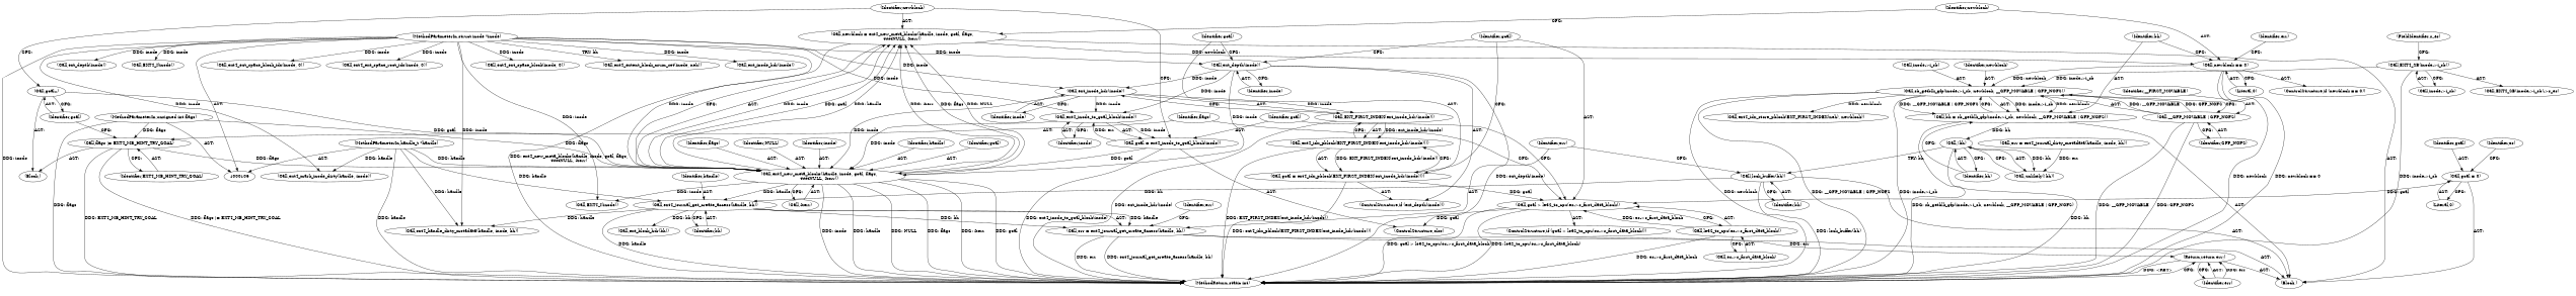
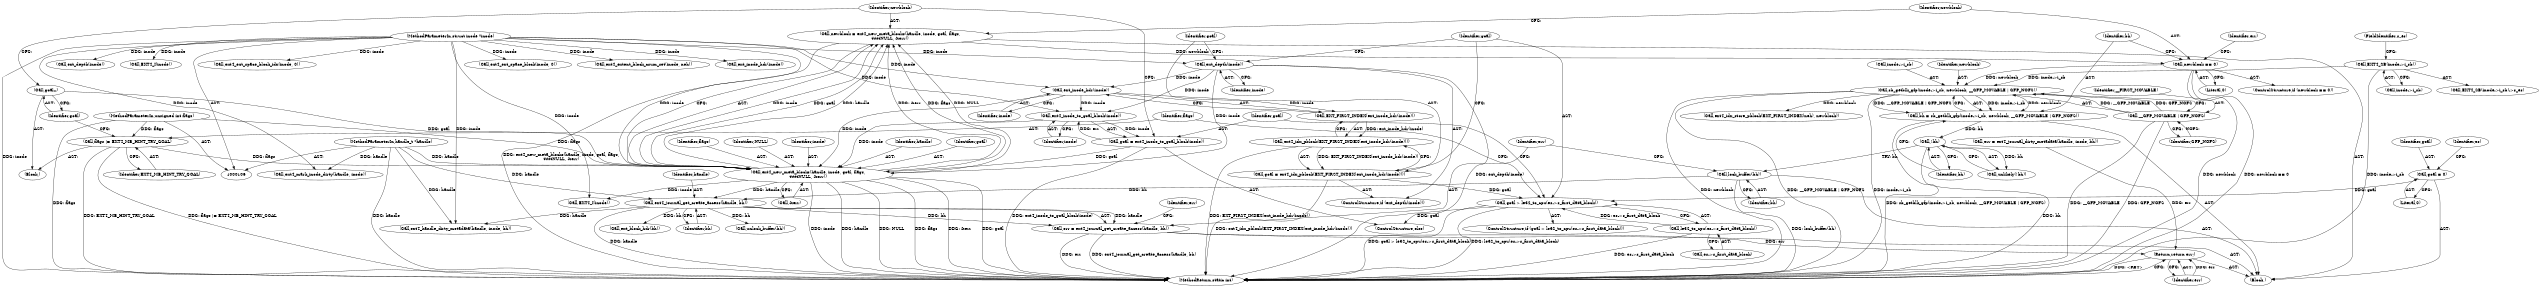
  digraph {
    n1 [label="(Call,err = ext4_journal_get_create_access(handle, bh))"]
    n2 [label="(Return,return err;)"]
    n3 [label="(Block,)"]
    n4 [label="(MethodReturn,static int)"]
    n5 [label="(Call,ext4_journal_get_create_access(handle, bh))"]
    n6 [label="(Call,ext_block_hdr(bh))"]
    n7 [label="(Identifier,bh)"]
+   n8 [label="(Call,unlock_buffer(bh))"]
    n9 [label="(Call,ext4_handle_dirty_metadata(handle, inode, bh))"]
    n10 [label="(Identifier,err)"]
    n11 [label="(Call,ext4_new_meta_blocks(handle, inode, goal, flags,\n\t\t\t\t\tNULL, &err))"]
    n12 [label="(Call,newblock = ext4_new_meta_blocks(handle, inode, goal, flags,\n\t\t\t\t\tNULL, &err))"]
    n13 [label="(Call,&err)"]
    n14 [label="(Call,EXT4_I(inode))"]
    n15 [label="(Call,newblock == 0)"]
    n16 [label="(MethodParameterIn,handle_t *handle)"]
    n17 [label="(Call,ext4_mark_inode_dirty(handle, inode))"]
    1000106
    n19 [label="(Call,ext4_inode_to_goal_block(inode))"]
    n20 [label="(Call,goal = ext4_inode_to_goal_block(inode))"]
    n21 [label="(Identifier,inode)"]
    n22 [label="(ControlStructure,else)"]
    n23 [label="(Call,ext_inode_hdr(inode))"]
    n24 [label="(Call,EXT_FIRST_INDEX(ext_inode_hdr(inode)))"]
    n25 [label="(Identifier,inode)"]
    n26 [label="(Call,ext4_idx_pblock(EXT_FIRST_INDEX(ext_inode_hdr(inode))))"]
    n27 [label="(Call,ext_depth(inode))"]
    n28 [label="(ControlStructure,if (ext_depth(inode)))"]
    n29 [label="(Identifier,inode)"]
    n30 [label="(MethodParameterIn,struct inode *inode)"]
    n31 [label="(Call,ext_depth(inode))"]
    n32 [label="(Call,EXT4_I(inode))"]
    n33 [label="(Call,ext4_ext_space_block_idx(inode, 0))"]
-   n34 [label="(Call,ext4_ext_space_root_idx(inode, 0))"]
    n35 [label="(Call,ext4_ext_space_block(inode, 0))"]
    n36 [label="(Call,ext4_extent_block_csum_set(inode, neh))"]
    n37 [label="(Call,ext_inode_hdr(inode))"]
    n38 [label="(Call,goal--)"]
    n39 [label="(Identifier,goal)"]
    n40 [label="(Block,)"]
    n41 [label="(Call,flags |= EXT4_MB_HINT_TRY_GOAL)"]
    n42 [label="(Call,goal > le32_to_cpu(es->s_first_data_block))"]
    n43 [label="(Call,le32_to_cpu(es->s_first_data_block))"]
    n44 [label="(ControlStructure,if (goal > le32_to_cpu(es->s_first_data_block)))"]
    n45 [label="(Call,es->s_first_data_block)"]
    n46 [label="(Call,goal = ext4_idx_pblock(EXT_FIRST_INDEX(ext_inode_hdr(inode))))"]
    n47 [label="(Call,goal = 0)"]
    n48 [label="(Literal,0)"]
    n49 [label="(Identifier,EXT4_MB_HINT_TRY_GOAL)"]
    n50 [label="(MethodParameterIn,unsigned int flags)"]
    n51 [label="(Call,lock_buffer(bh))"]
    n52 [label="(Identifier,bh)"]
    n53 [label="(Call,!bh)"]
    n54 [label="(Identifier,bh)"]
    n55 [label="(Call,unlikely(!bh))"]
    n56 [label="(Call,bh = sb_getblk_gfp(inode->i_sb, newblock, __GFP_MOVABLE | GFP_NOFS))"]
    n57 [label="(Call,sb_getblk_gfp(inode->i_sb, newblock, __GFP_MOVABLE | GFP_NOFS))"]
    n58 [label="(Call,__GFP_MOVABLE | GFP_NOFS)"]
    n59 [label="(Call,ext4_idx_store_pblock(EXT_FIRST_INDEX(neh), newblock))"]
    n60 [label="(Identifier,GFP_NOFS)"]
    n61 [label="(Call,EXT4_SB(inode->i_sb))"]
    n62 [label="(Call,inode->i_sb)"]
    n63 [label="(Call,EXT4_SB(inode->i_sb)->s_es)"]
    n64 [label="(Literal,0)"]
    n65 [label="(ControlStructure,if (newblock == 0))"]
    n66 [label="(Identifier,flags)"]
    n67 [label="(Identifier,goal)"]
    n68 [label="(Identifier,goal)"]
    n69 [label="(Identifier,__FIRST_MOVABLE)"]
    n70 [label="(Identifier,newblock)"]
    n71 [label="(Identifier,NULL)"]
    n72 [label="(Identifier,err)"]
    n73 [label="(Identifier,newblock)"]
    n74 [label="(Identifier,inode)"]
    n75 [label="(Call,err = ext4_journal_dirty_metadata(handle, inode, bh))"]
    n76 [label="(Identifier,bh)"]
    n77 [label="(Call,inode->i_sb)"]
    n78 [label="(Identifier,handle)"]
    n79 [label="(Identifier,err)"]
    n80 [label="(Identifier,es)"]
    n81 [label="(Identifier,err)"]
    n82 [label="(Identifier,handle)"]
    n83 [label="(Identifier,goal)"]
    n84 [label="(Identifier,goal)"]
    n85 [label="(Identifier,newblock)"]
    n86 [label="(FieldIdentifier,s_es)"]
    n87 [label="(Identifier,goal)"]
    n88 [label="(Identifier,flags)"]
    n1 -> n2 [label="DDG: err"]
    n1 -> n3 [label="AST: "]
    n1 -> n4 [label="DDG: err"]
    n1 -> n4 [label="DDG: ext4_journal_get_create_access(handle, bh)"]
    n2 -> n3 [label="AST: "]
    n2 -> n4 [label="DDG: <RET>"]
    n2 -> n10 [label="CFG: "]
    n4 -> n2 [label="CFG: "]
    n5 -> n1 [label="AST: "]
    n5 -> n1 [label="DDG: handle"]
    n5 -> n1 [label="DDG: bh"]
    n5 -> n4 [label="DDG: handle"]
    n5 -> n6 [label="DDG: bh"]
    n5 -> n7 [label="CFG: "]
+   n5 -> n8 [label="DDG: bh"]
    n5 -> n9 [label="DDG: handle"]
    n7 -> n5 [label="AST: "]
    n10 -> n2 [label="AST: "]
    n10 -> n2 [label="DDG: err"]
    n11 -> n4 [label="DDG: flags"]
    n11 -> n4 [label="DDG: &err"]
    n11 -> n4 [label="DDG: goal"]
    n11 -> n4 [label="DDG: inode"]
    n11 -> n4 [label="DDG: handle"]
    n11 -> n4 [label="DDG: NULL"]
    n11 -> n5 [label="DDG: handle"]
    n11 -> n12 [label="AST: "]
    n11 -> n12 [label="DDG: inode"]
    n11 -> n12 [label="DDG: &err"]
    n11 -> n12 [label="DDG: goal"]
    n11 -> n12 [label="DDG: handle"]
    n11 -> n12 [label="DDG: flags"]
    n11 -> n12 [label="DDG: NULL"]
    n11 -> n13 [label="CFG: "]
    n11 -> n14 [label="DDG: inode"]
    n12 -> n3 [label="AST: "]
    n12 -> n4 [label="DDG: ext4_new_meta_blocks(handle, inode, goal, flags,\n\t\t\t\t\tNULL, &err)"]
    n12 -> n11 [label="CFG: "]
    n12 -> n15 [label="DDG: newblock"]
    n13 -> n11 [label="AST: "]
    n15 -> n4 [label="DDG: newblock == 0"]
    n15 -> n4 [label="DDG: newblock"]
    n15 -> n57 [label="DDG: newblock"]
    n15 -> n64 [label="CFG: "]
    n15 -> n65 [label="AST: "]
    n16 -> n4 [label="DDG: handle"]
    n16 -> n5 [label="DDG: handle"]
    n16 -> n9 [label="DDG: handle"]
    n16 -> n11 [label="DDG: handle"]
    n16 -> n17 [label="DDG: handle"]
    n16 -> 1000106 [label="AST: "]
    n19 -> n11 [label="DDG: inode"]
    n19 -> n20 [label="AST: "]
    n19 -> n20 [label="DDG: inode"]
    n19 -> n21 [label="CFG: "]
    n20 -> n4 [label="DDG: ext4_inode_to_goal_block(inode)"]
    n20 -> n11 [label="DDG: goal"]
    n20 -> n19 [label="DDG: err"]
    n20 -> n22 [label="AST: "]
    n21 -> n19 [label="AST: "]
    n23 -> n11 [label="DDG: inode"]
    n23 -> n19 [label="DDG: inode"]
    n23 -> n24 [label="AST: "]
    n23 -> n24 [label="DDG: inode"]
    n23 -> n25 [label="CFG: "]
-   n24 -> n4 [label="DDG: ext_inode_hdr(inode)"]
    n24 -> n23 [label="CFG: "]
    n24 -> n26 [label="AST: "]
    n24 -> n26 [label="DDG: ext_inode_hdr(inode)"]
    n25 -> n23 [label="AST: "]
    n26 -> n4 [label="DDG: EXT_FIRST_INDEX(ext_inode_hdr(inode))"]
    n26 -> n24 [label="CFG: "]
    n26 -> n46 [label="AST: "]
    n26 -> n46 [label="DDG: EXT_FIRST_INDEX(ext_inode_hdr(inode))"]
    n27 -> n4 [label="DDG: ext_depth(inode)"]
    n27 -> n11 [label="DDG: inode"]
    n27 -> n19 [label="DDG: inode"]
    n27 -> n23 [label="DDG: inode"]
    n27 -> n28 [label="AST: "]
    n27 -> n29 [label="CFG: "]
    n29 -> n27 [label="AST: "]
    n30 -> n4 [label="DDG: inode"]
    n30 -> n9 [label="DDG: inode"]
    n30 -> n11 [label="DDG: inode"]
    n30 -> n14 [label="DDG: inode"]
    n30 -> n17 [label="DDG: inode"]
    n30 -> 1000106 [label="AST: "]
    n30 -> n19 [label="DDG: inode"]
    n30 -> n23 [label="DDG: inode"]
    n30 -> n27 [label="DDG: inode"]
    n30 -> n31 [label="DDG: inode"]
    n30 -> n32 [label="DDG: inode"]
    n30 -> n33 [label="DDG: inode"]
-   n30 -> n34 [label="DDG: inode"]
    n30 -> n35 [label="DDG: inode"]
-   n30 -> n36 [label="TRY: bh"]
+   n30 -> n36 [label="DDG: inode"]
    n30 -> n37 [label="DDG: inode"]
    n38 -> n11 [label="DDG: goal"]
    n38 -> n39 [label="CFG: "]
    n38 -> n40 [label="AST: "]
    n39 -> n38 [label="AST: "]
    n39 -> n41 [label="CFG: "]
    n41 -> n4 [label="DDG: flags |= EXT4_MB_HINT_TRY_GOAL"]
    n41 -> n4 [label="DDG: EXT4_MB_HINT_TRY_GOAL"]
    n41 -> n11 [label="DDG: flags"]
    n41 -> n40 [label="AST: "]
    n41 -> n49 [label="CFG: "]
    n42 -> n4 [label="DDG: goal > le32_to_cpu(es->s_first_data_block)"]
    n42 -> n4 [label="DDG: le32_to_cpu(es->s_first_data_block)"]
    n42 -> n22 [label="DDG: goal"]
    n42 -> n43 [label="CFG: "]
    n42 -> n44 [label="AST: "]
    n43 -> n4 [label="DDG: es->s_first_data_block"]
    n43 -> n42 [label="AST: "]
    n43 -> n42 [label="DDG: es->s_first_data_block"]
    n43 -> n45 [label="CFG: "]
    n45 -> n43 [label="AST: "]
    n46 -> n4 [label="DDG: ext4_idx_pblock(EXT_FIRST_INDEX(ext_inode_hdr(inode)))"]
    n46 -> n26 [label="CFG: "]
    n46 -> n28 [label="AST: "]
    n46 -> n42 [label="DDG: goal"]
    n47 -> n3 [label="AST: "]
    n47 -> n42 [label="DDG: goal"]
    n47 -> n48 [label="CFG: "]
    n48 -> n47 [label="AST: "]
    n49 -> n41 [label="AST: "]
    n50 -> n4 [label="DDG: flags"]
    n50 -> n11 [label="DDG: flags"]
    n50 -> 1000106 [label="AST: "]
    n50 -> n41 [label="DDG: flags"]
    n51 -> n3 [label="AST: "]
    n51 -> n4 [label="DDG: lock_buffer(bh)"]
    n51 -> n5 [label="DDG: bh"]
    n51 -> n52 [label="CFG: "]
    n52 -> n51 [label="AST: "]
    n53 -> n4 [label="DDG: bh"]
    n53 -> n51 [label="TRY: bh"]
    n53 -> n54 [label="CFG: "]
    n53 -> n55 [label="AST: "]
    n53 -> n55 [label="DDG: bh"]
    n54 -> n53 [label="AST: "]
    n54 -> n56 [label="CFG: "]
    n55 -> n53 [label="CFG: "]
    n56 -> n3 [label="AST: "]
    n56 -> n4 [label="DDG: sb_getblk_gfp(inode->i_sb, newblock, __GFP_MOVABLE | GFP_NOFS)"]
    n56 -> n53 [label="DDG: bh"]
    n56 -> n57 [label="CFG: "]
    n57 -> n4 [label="DDG: __GFP_MOVABLE | GFP_NOFS"]
    n57 -> n4 [label="DDG: newblock"]
    n57 -> n4 [label="DDG: inode->i_sb"]
    n57 -> n56 [label="AST: "]
    n57 -> n56 [label="DDG: inode->i_sb"]
    n57 -> n56 [label="DDG: newblock"]
    n57 -> n56 [label="DDG: __GFP_MOVABLE | GFP_NOFS"]
    n57 -> n58 [label="CFG: "]
    n57 -> n59 [label="DDG: newblock"]
    n58 -> n4 [label="DDG: __GFP_MOVABLE"]
    n58 -> n4 [label="DDG: GFP_NOFS"]
    n58 -> n57 [label="AST: "]
    n58 -> n57 [label="DDG: __GFP_MOVABLE"]
    n58 -> n57 [label="DDG: GFP_NOFS"]
    n58 -> n60 [label="CFG: "]
-   n60 -> n58 [label="AST: "]
+   n60 -> n58 [label="NOFS: "]
    n61 -> n4 [label="DDG: inode->i_sb"]
    n61 -> n57 [label="DDG: inode->i_sb"]
    n61 -> n62 [label="CFG: "]
    n61 -> n63 [label="AST: "]
    n62 -> n61 [label="AST: "]
    n64 -> n15 [label="AST: "]
    n66 -> n11 [label="AST: "]
    n67 -> n27 [label="CFG: "]
    n67 -> n46 [label="AST: "]
    n68 -> n20 [label="AST: "]
    n68 -> n42 [label="CFG: "]
    n69 -> n58 [label="AST: "]
    n70 -> n57 [label="AST: "]
    n71 -> n11 [label="AST: "]
    n72 -> n1 [label="AST: "]
    n72 -> n51 [label="CFG: "]
    n73 -> n12 [label="AST: "]
    n73 -> n20 [label="CFG: "]
    n73 -> n38 [label="CFG: "]
    n74 -> n11 [label="AST: "]
-   n75 -> n55 [label="DDG: err"]
+   n75 -> n2 [label="DDG: err"]
    n76 -> n15 [label="CFG: "]
    n76 -> n56 [label="AST: "]
    n77 -> n57 [label="AST: "]
    n78 -> n5 [label="AST: "]
    n79 -> n15 [label="CFG: "]
    n80 -> n47 [label="CFG: "]
    n81 -> n1 [label="CFG: "]
    n82 -> n11 [label="AST: "]
    n83 -> n11 [label="AST: "]
    n84 -> n47 [label="AST: "]
    n85 -> n12 [label="CFG: "]
    n85 -> n15 [label="AST: "]
    n86 -> n61 [label="CFG: "]
    n87 -> n27 [label="CFG: "]
    n87 -> n42 [label="AST: "]
    n87 -> n46 [label="CFG: "]
    n88 -> n41 [label="AST: "]
    n88 -> n42 [label="CFG: "]
  }
